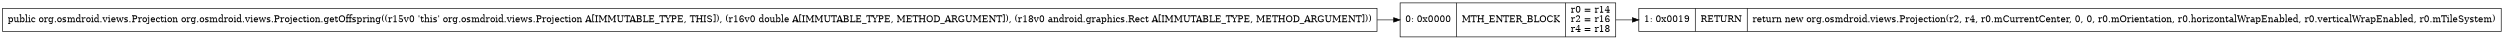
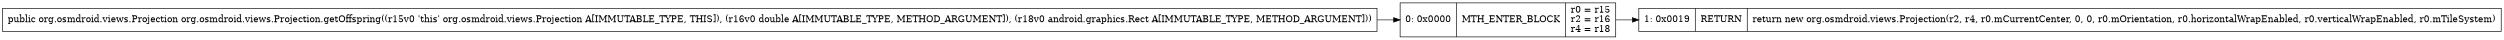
  digraph {
    rankdir=LR
    node [shape=record]
-   n1 [label="{0\:\ 0x0000|MTH_ENTER_BLOCK\l|r0 = r14\lr2 = r16\lr4 = r18\l}"]
+   n1 [label="{0\:\ 0x0000|MTH_ENTER_BLOCK\l|r0 = r15\lr2 = r16\lr4 = r18\l}"]
    n2 [label="{1\:\ 0x0019|RETURN\l|return new org.osmdroid.views.Projection(r2, r4, r0.mCurrentCenter, 0, 0, r0.mOrientation, r0.horizontalWrapEnabled, r0.verticalWrapEnabled, r0.mTileSystem)\l}"]
    n3 [label="{public org.osmdroid.views.Projection org.osmdroid.views.Projection.getOffspring((r15v0 'this' org.osmdroid.views.Projection A[IMMUTABLE_TYPE, THIS]), (r16v0 double A[IMMUTABLE_TYPE, METHOD_ARGUMENT]), (r18v0 android.graphics.Rect A[IMMUTABLE_TYPE, METHOD_ARGUMENT])) }"]
    n1 -> n2
    n3 -> n1
  }
